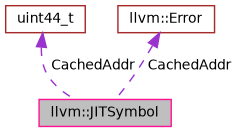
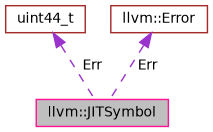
  digraph {
    node [color=brown fontname=Helvetica fontsize=10 shape=box]
    edge [color=darkorchid3 dir=back fontname=Helvetica fontsize=10 labelfontname=Helvetica labelfontsize=10 style=dashed]
    n1 [color=deeppink fillcolor=grey75 fontcolor=black height=0.2 label="llvm::JITSymbol" style=filled width=0.4]
    n2 [height=0.2 label=uint44_t width=0.4]
    n3 [height=0.2 label="llvm::Error" width=0.4]
-   n2 -> n1 [label=" CachedAddr"]
-   n3 -> n1 [label=" CachedAddr"]
+   n2 -> n1 [label=" Err"]
+   n3 -> n1 [label=" Err"]
  }
